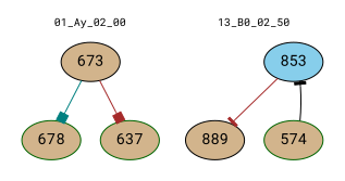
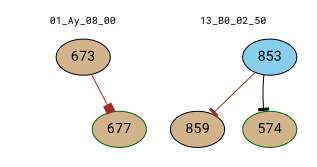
  digraph {
    fontname="Roboto Mono"
    node [color=black fillcolor=tan fontname="Roboto Mono" style=filled]
    edge [arrowhead=box color=brown fontname="Roboto Mono"]
    n1 [label=673]
-   n2 [color=darkgreen label=678]
-   n3 [color=darkgreen label=637]
+   n3 [color=darkgreen label=677]
    n4 [fillcolor=skyblue label=853]
-   n5 [label=889]
+   n5 [label=859]
    n6 [color=darkgreen label=574]
    subgraph cluster_1 {
      color=white
      fontsize=10
-     label="01_Ay_02_00"
+     label="01_Ay_08_00"
      n1
-     n2
      n3
    }
    subgraph cluster_2 {
      color=white
      fontsize=10
      label="13_B0_02_50"
      n4
      n5
      n6
    }
-   n1 -> n2 [color=teal]
    n1 -> n3
    n4 -> n5 [arrowhead=tee]
-   n6 -> n4 [arrowhead=tee color=black]
+   n4 -> n6 [arrowhead=tee color=black]
  }
